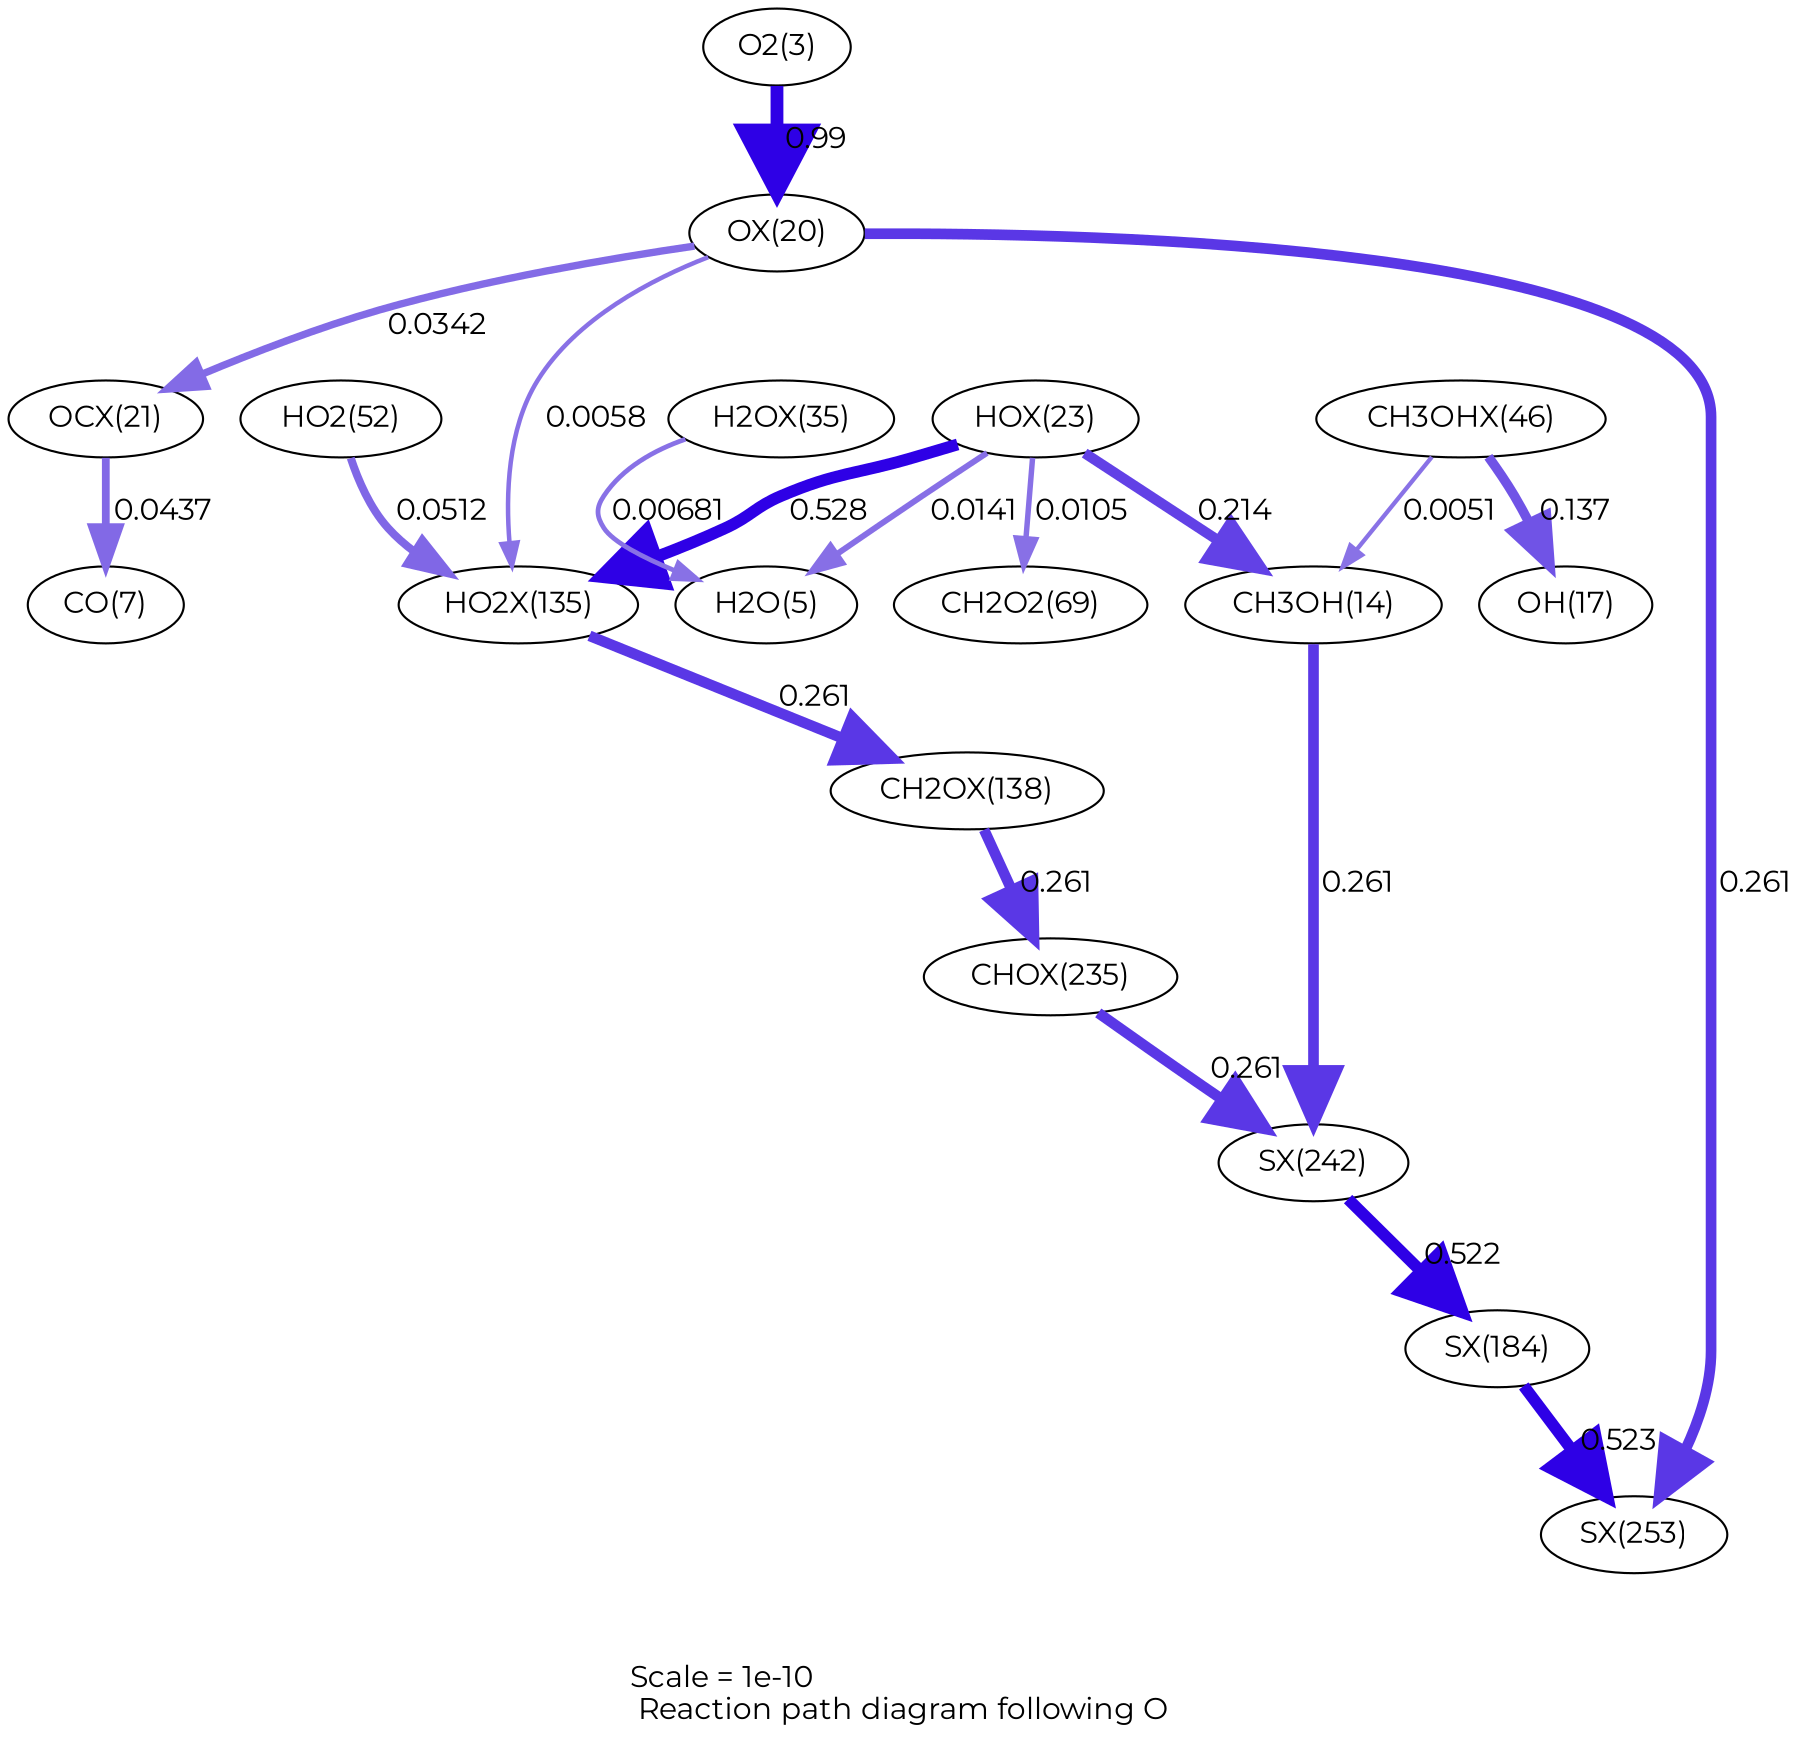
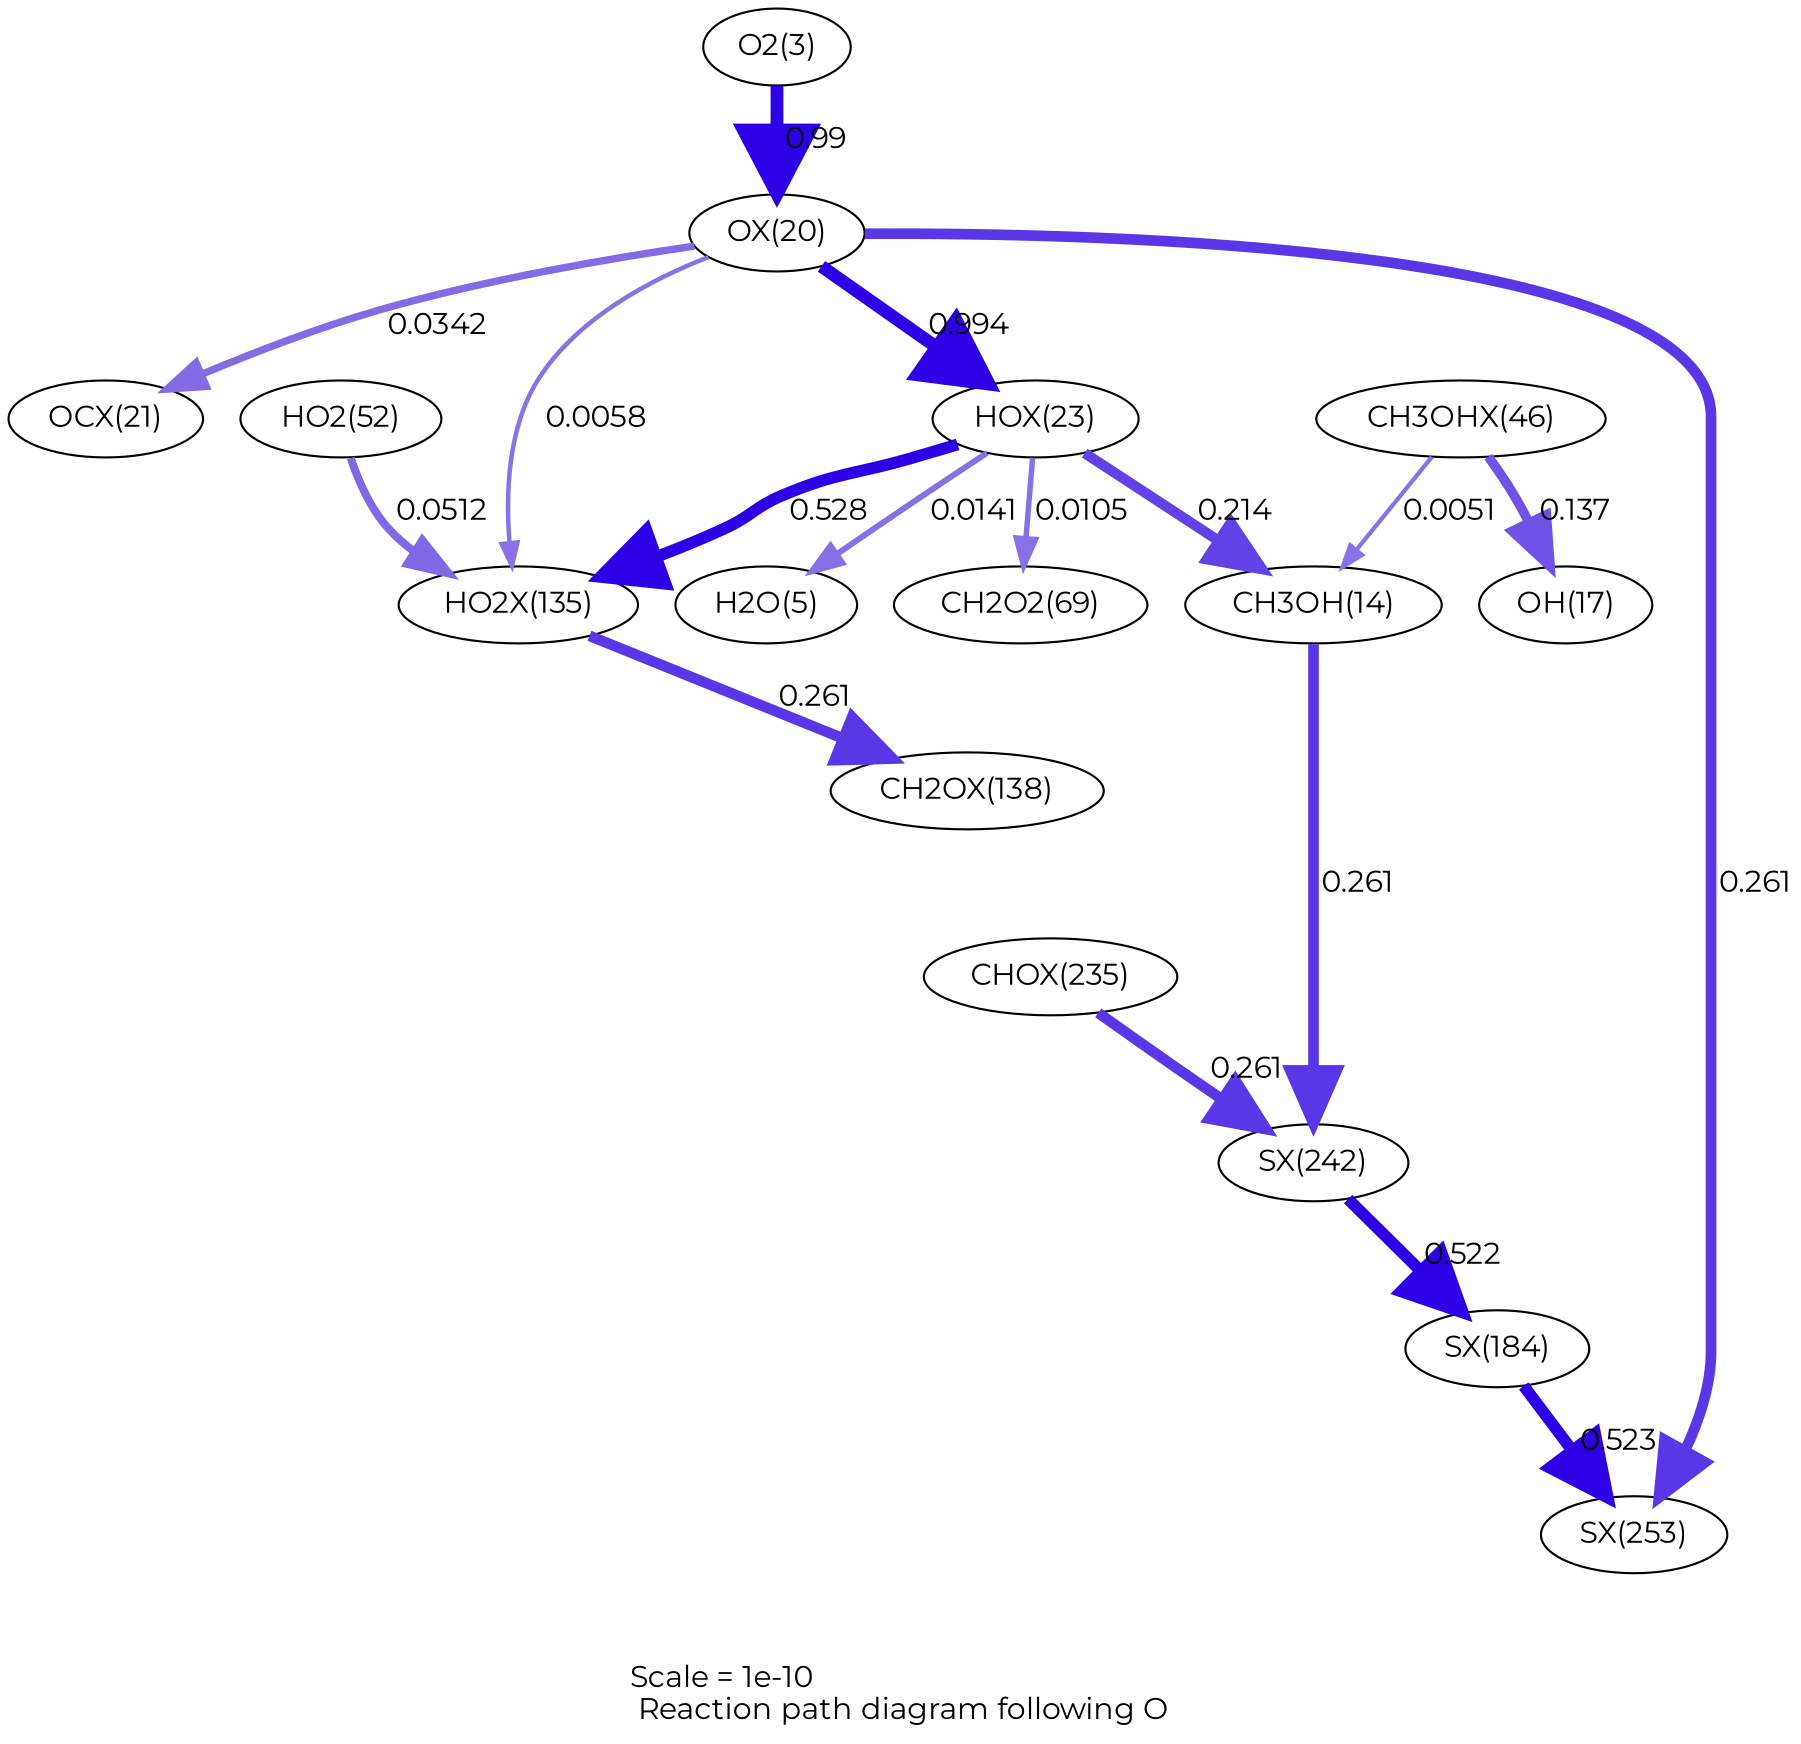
  digraph {
    fontname=Montserrat
    label="Scale = 1e-10\l Reaction path diagram following O"
    node [fontname=Montserrat]
    edge [arrowsize=2.49 color="0.7, 0.761, 0.9" fontname=Montserrat penwidth=4.99]
    n1 [label="O2(3)"]
    n2 [label="OX(20)"]
    n3 [label="HOX(23)"]
    n4 [label="OCX(21)"]
    n5 [label="HO2X(135)"]
    n6 [label="SX(253)"]
    n7 [label="CH3OH(14)"]
    n8 [label="H2O(5)"]
    n9 [label="CH2O2(69)"]
-   n10 [label="CO(7)"]
    n11 [label="CH2OX(138)"]
    n12 [label="SX(242)"]
    n13 [label="OH(17)"]
    n14 [label="CHOX(235)"]
    n15 [label="SX(184)"]
    n16 [label="CH3OHX(46)"]
-   n17 [label="H2OX(35)"]
    n18 [label="HO2(52)"]
    n1 -> n2 [arrowsize=3 color="0.7, 1.49, 0.9" label=" 0.99" penwidth=5.99]
+   n2 -> n3 [arrowsize=3 color="0.7, 1.49, 0.9" label=" 0.994" penwidth=6]
    n2 -> n4 [arrowsize=1.73 color="0.7, 0.534, 0.9" label=" 0.0342" penwidth=3.45]
    n2 -> n5 [arrowsize=1.06 color="0.7, 0.506, 0.9" label=" 0.0058" penwidth=2.11]
    n2 -> n6 [label=" 0.261"]
    n3 -> n5 [arrowsize=2.76 color="0.7, 1.03, 0.9" label=" 0.528" penwidth=5.52]
    n3 -> n7 [arrowsize=2.42 color="0.7, 0.714, 0.9" label=" 0.214" penwidth=4.84]
    n3 -> n8 [arrowsize=1.39 color="0.7, 0.514, 0.9" label=" 0.0141" penwidth=2.78]
    n3 -> n9 [arrowsize=1.28 color="0.7, 0.51, 0.9" label=" 0.0105" penwidth=2.56]
-   n4 -> n10 [arrowsize=1.82 color="0.7, 0.544, 0.9" label=" 0.0437" penwidth=3.64]
    n5 -> n11 [label=" 0.261"]
    n7 -> n12 [label=" 0.261"]
-   n11 -> n14 [label=" 0.261"]
    n12 -> n15 [arrowsize=2.75 color="0.7, 1.02, 0.9" label=" 0.522" penwidth=5.51]
    n14 -> n12 [label=" 0.261"]
    n15 -> n6 [arrowsize=2.75 color="0.7, 1.02, 0.9" label=" 0.523" penwidth=5.51]
    n16 -> n7 [arrowsize=1.01 color="0.7, 0.505, 0.9" label=" 0.0051" penwidth=2.01]
    n16 -> n13 [arrowsize=2.25 color="0.7, 0.637, 0.9" label=" 0.137" penwidth=4.5]
-   n17 -> n8 [arrowsize=1.12 color="0.7, 0.507, 0.9" label=" 0.00681" penwidth=2.23]
    n18 -> n5 [arrowsize=1.88 color="0.7, 0.551, 0.9" label=" 0.0512" penwidth=3.76]
  }
